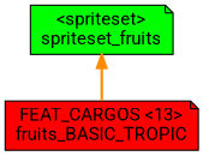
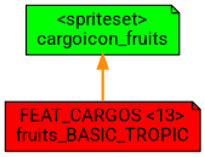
  digraph {
    rankdir=BT
    fontname=Roboto
    node [style=filled shape=note fontname=Roboto]
-   n1 [fillcolor=green label="<spriteset>\nspriteset_fruits"]
+   n1 [fillcolor=green label="<spriteset>\ncargoicon_fruits"]
    n2 [fillcolor=red label="FEAT_CARGOS <13>\nfruits_BASIC_TROPIC"]
    n2 -> n1 [color=darkorange style=bold fontname=Roboto]
  }
